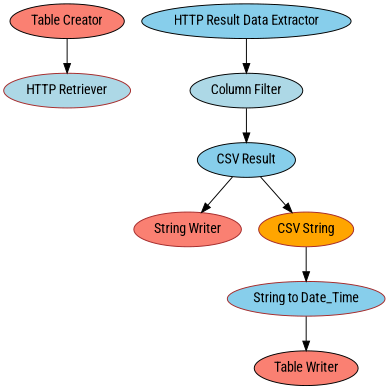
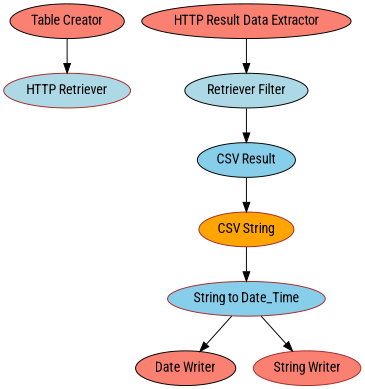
  digraph {
    fontname="Roboto Condensed"
    rankdir=TB
    node [color=black fillcolor=skyblue fontname="Roboto Condensed" style=filled]
    edge [fontname="Roboto Condensed"]
    n1 [color=brown fillcolor=lightblue label="HTTP Retriever"]
-   n2 [label="HTTP Result Data Extractor"]
-   n3 [fillcolor=lightblue label="Column Filter"]
+   n2 [fillcolor=salmon label="HTTP Result Data Extractor"]
+   n3 [fillcolor=lightblue label="Retriever Filter"]
    n4 [label="CSV Result"]
    n5 [color=brown label="String to Date_Time"]
-   n6 [fillcolor=salmon label="Table Writer"]
+   n6 [fillcolor=salmon label="Date Writer"]
    n7 [color=brown fillcolor=salmon label="String Writer"]
    n8 [color=brown fillcolor=orange label="CSV String"]
    n9 [fillcolor=salmon label="Table Creator"]
    n2 -> n3
    n3 -> n4
    n4 -> n8
    n5 -> n6
-   n4 -> n7
+   n5 -> n7
    n8 -> n5
    n9 -> n1
  }
